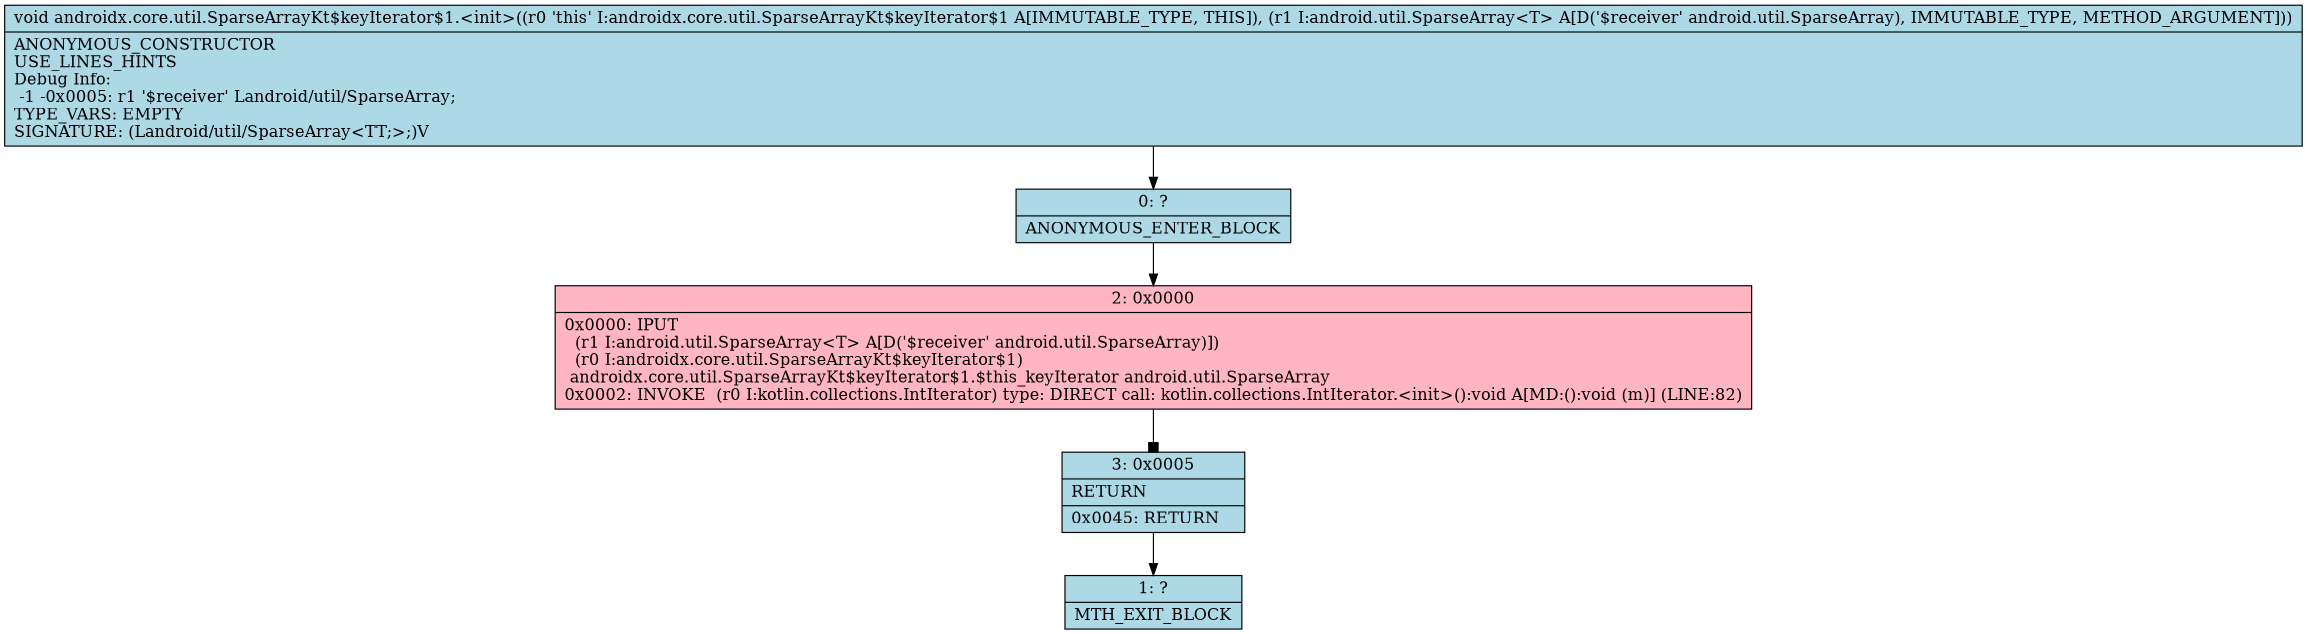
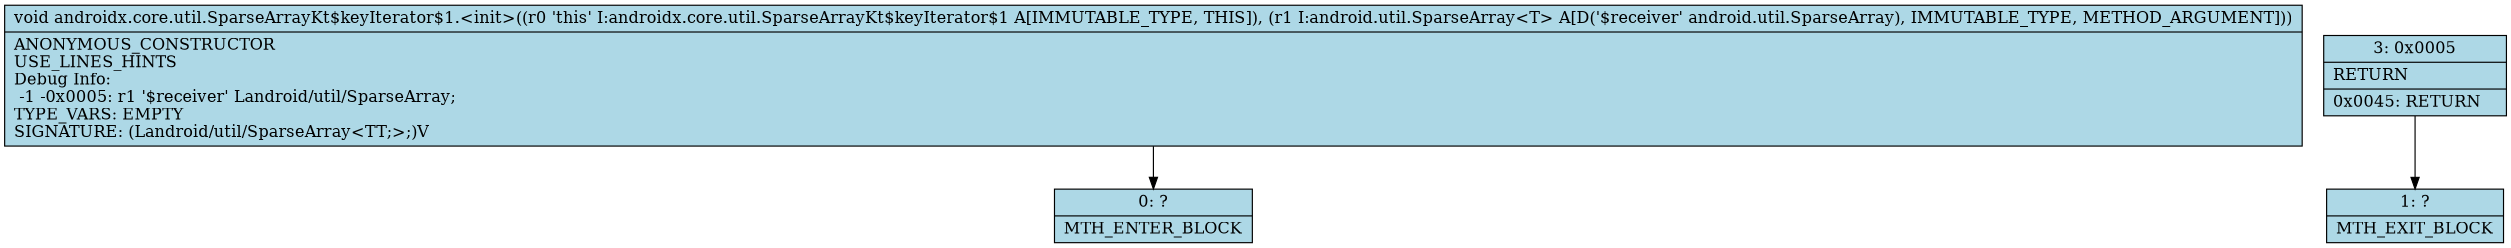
  digraph {
    node [fillcolor=lightblue shape=record style=filled]
    edge [arrowhead=normal]
-   n1 [label="{0\:\ ?|ANONYMOUS_ENTER_BLOCK\l}"]
-   n2 [fillcolor=lightpink label="{2\:\ 0x0000|0x0000: IPUT  \l  (r1 I:android.util.SparseArray\<T\> A[D('$receiver' android.util.SparseArray)])\l  (r0 I:androidx.core.util.SparseArrayKt$keyIterator$1)\l androidx.core.util.SparseArrayKt$keyIterator$1.$this_keyIterator android.util.SparseArray \l0x0002: INVOKE  (r0 I:kotlin.collections.IntIterator) type: DIRECT call: kotlin.collections.IntIterator.\<init\>():void A[MD:():void (m)] (LINE:82)\l}"]
+   n1 [label="{0\:\ ?|MTH_ENTER_BLOCK\l}"]
    n3 [label="{3\:\ 0x0005|RETURN\l|0x0045: RETURN   \l}"]
    n4 [label="{1\:\ ?|MTH_EXIT_BLOCK\l}"]
    n5 [label="{void androidx.core.util.SparseArrayKt$keyIterator$1.\<init\>((r0 'this' I:androidx.core.util.SparseArrayKt$keyIterator$1 A[IMMUTABLE_TYPE, THIS]), (r1 I:android.util.SparseArray\<T\> A[D('$receiver' android.util.SparseArray), IMMUTABLE_TYPE, METHOD_ARGUMENT]))  | ANONYMOUS_CONSTRUCTOR\lUSE_LINES_HINTS\lDebug Info:\l  \-1 \-0x0005: r1 '$receiver' Landroid\/util\/SparseArray;\lTYPE_VARS: EMPTY\lSIGNATURE: (Landroid\/util\/SparseArray\<TT;\>;)V\l}"]
-   n1 -> n2
-   n2 -> n3 [arrowhead=box]
    n3 -> n4
    n5 -> n1
  }
